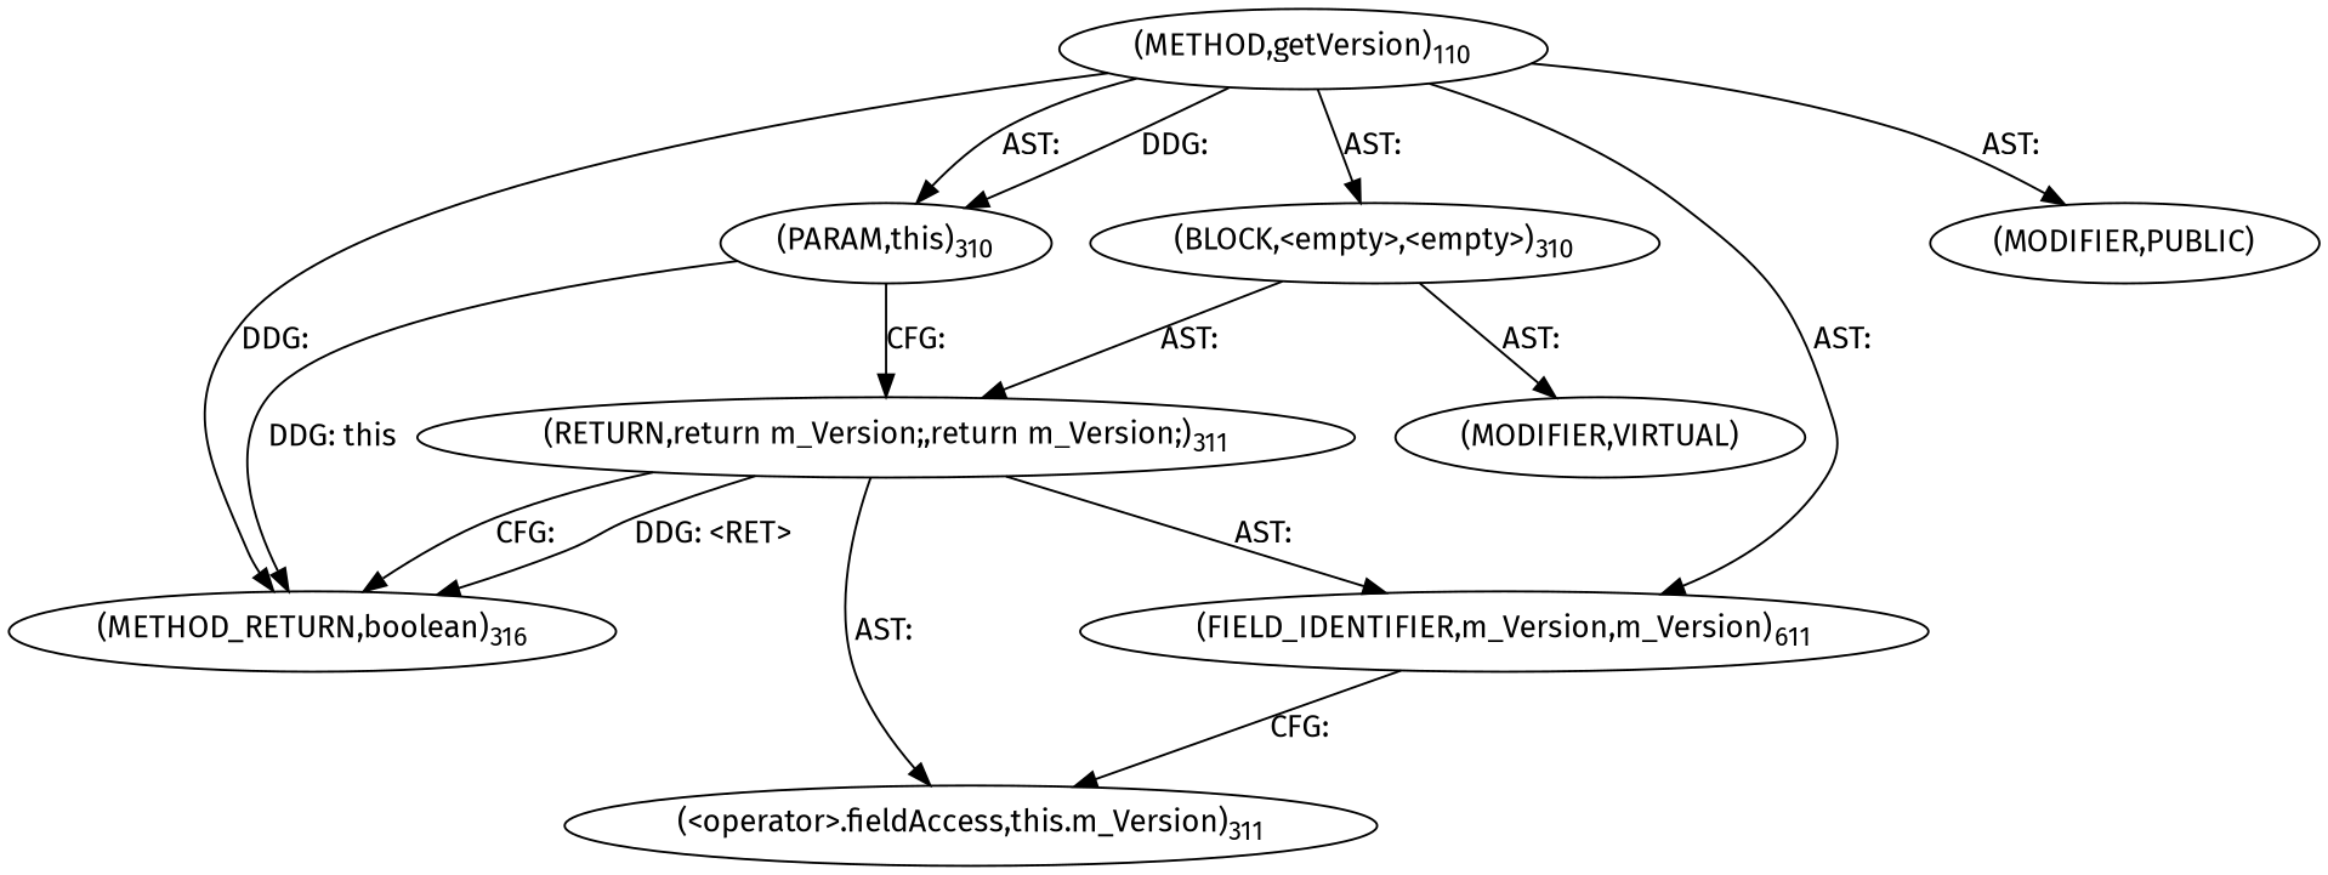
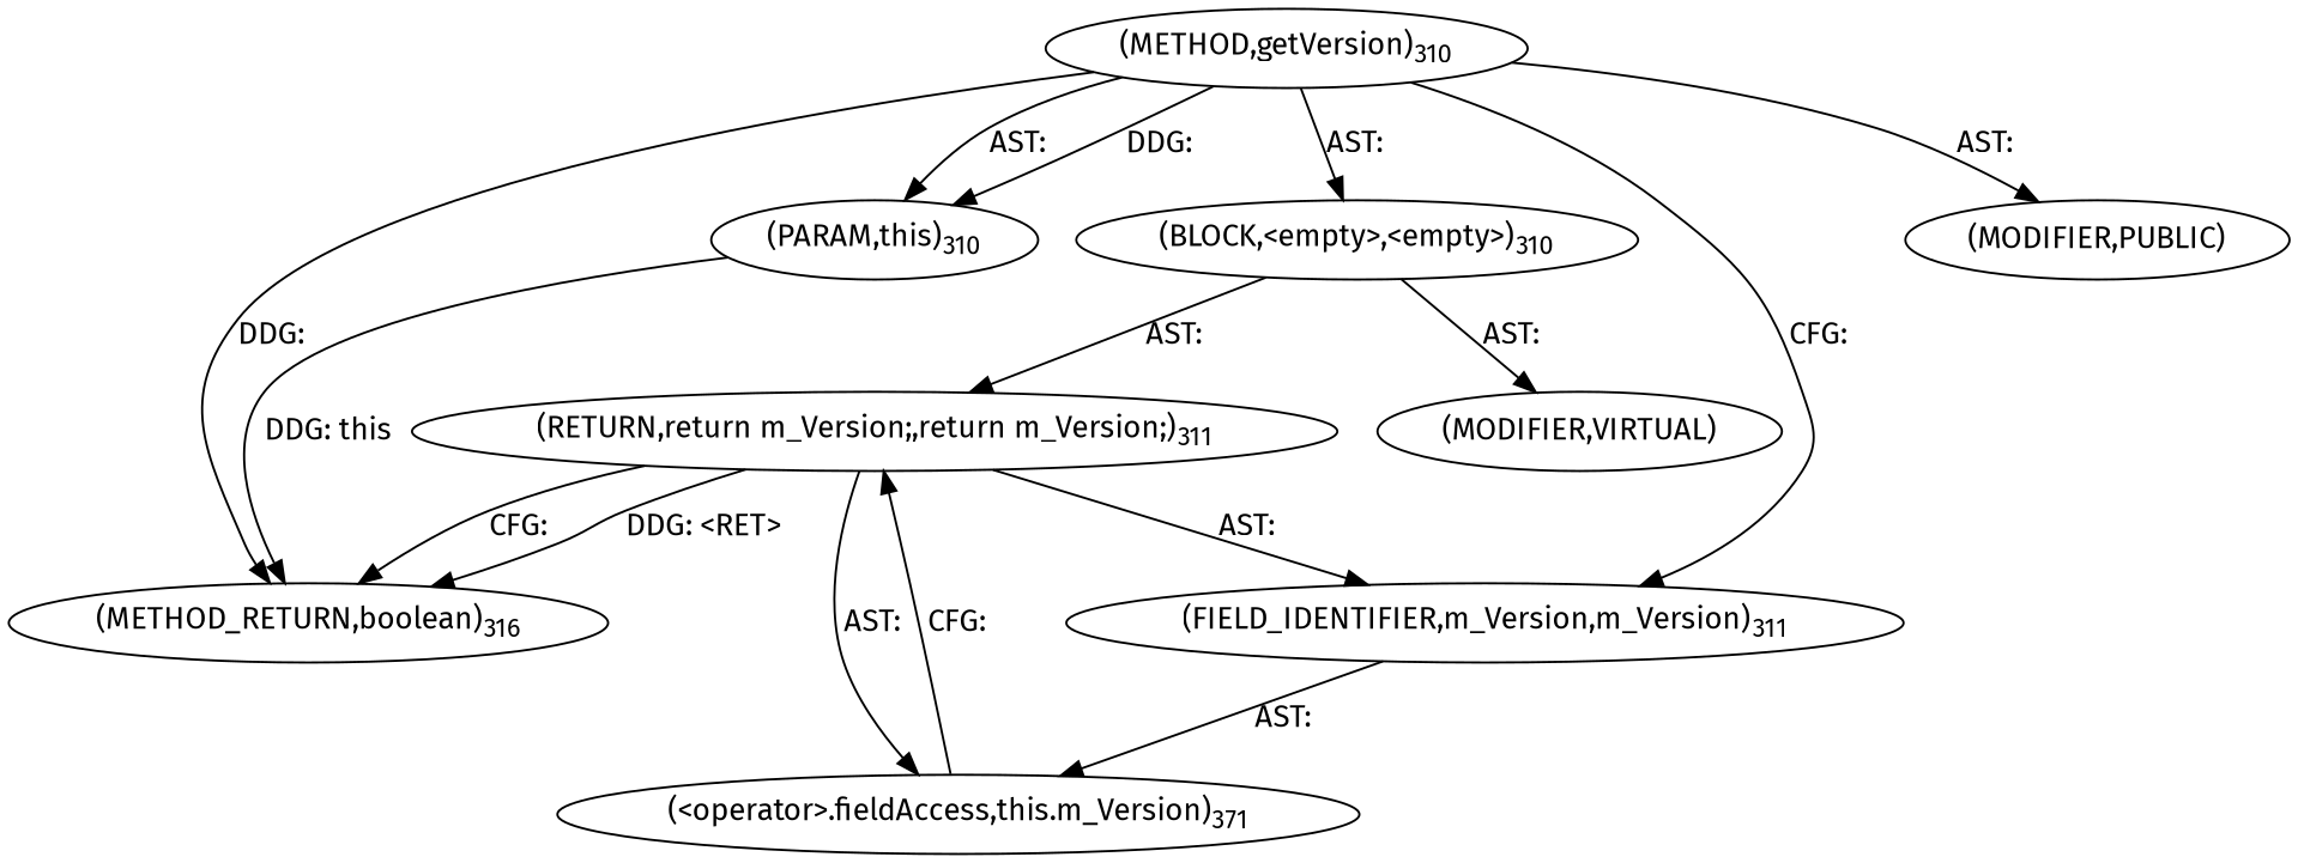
  digraph {
    fontname="Fira Sans"
    node [fontname="Fira Sans"]
    edge [fontname="Fira Sans"]
-   n1 [label=<(METHOD,getVersion)<SUB>110</SUB>>]
+   n1 [label=<(METHOD,getVersion)<SUB>310</SUB>>]
    n2 [label=<(PARAM,this)<SUB>310</SUB>>]
    n3 [label=<(BLOCK,&lt;empty&gt;,&lt;empty&gt;)<SUB>310</SUB>>]
-   n4 [label=<(FIELD_IDENTIFIER,m_Version,m_Version)<SUB>611</SUB>>]
+   n4 [label=<(FIELD_IDENTIFIER,m_Version,m_Version)<SUB>311</SUB>>]
    n5 [label=<(MODIFIER,PUBLIC)>]
    n6 [label=<(METHOD_RETURN,boolean)<SUB>316</SUB>>]
    n7 [label=<(MODIFIER,VIRTUAL)>]
    n8 [label=<(RETURN,return m_Version;,return m_Version;)<SUB>311</SUB>>]
-   n9 [label=<(&lt;operator&gt;.fieldAccess,this.m_Version)<SUB>311</SUB>>]
+   n9 [label=<(&lt;operator&gt;.fieldAccess,this.m_Version)<SUB>371</SUB>>]
    n1 -> n2 [label="AST: "]
    n1 -> n2 [label="DDG: "]
    n1 -> n3 [label="AST: "]
-   n1 -> n4 [label="AST: "]
+   n1 -> n4 [label="CFG: "]
    n1 -> n5 [label="AST: "]
    n1 -> n6 [label="DDG: "]
    n2 -> n6 [label="DDG: this"]
    n3 -> n7 [label="AST: "]
    n3 -> n8 [label="AST: "]
-   n4 -> n9 [label="CFG: "]
+   n4 -> n9 [label="AST: "]
    n8 -> n4 [label="AST: "]
    n8 -> n6 [label="CFG: "]
    n8 -> n6 [label="DDG: &lt;RET&gt;"]
    n8 -> n9 [label="AST: "]
-   n2 -> n8 [label="CFG: "]
+   n9 -> n8 [label="CFG: "]
  }
